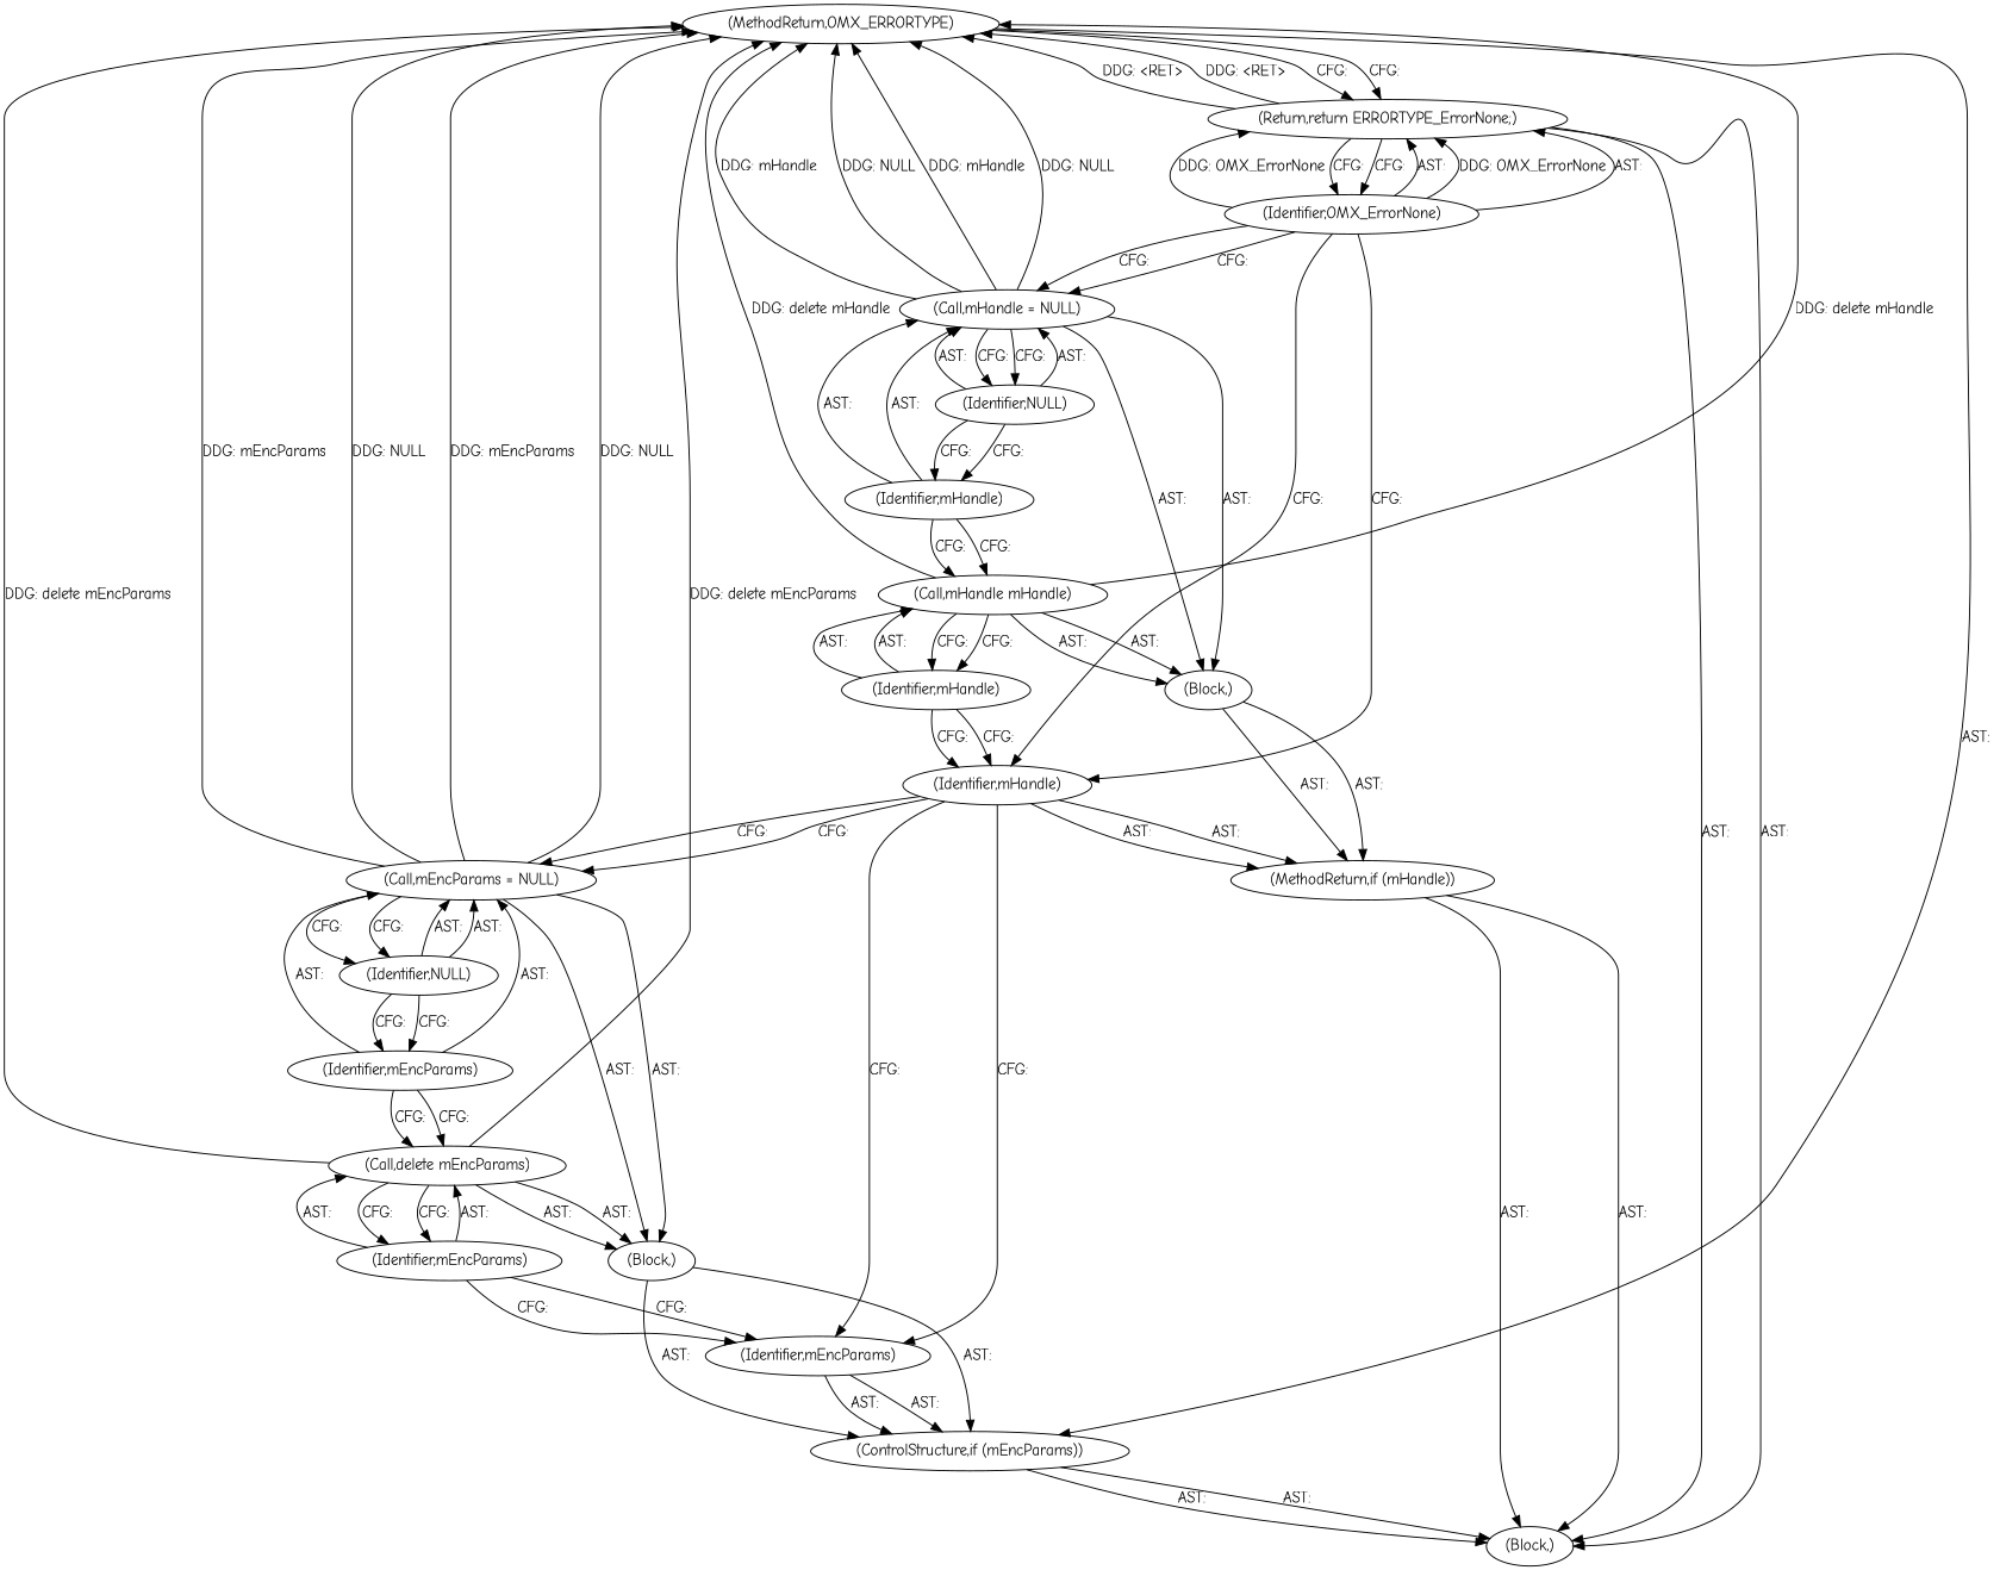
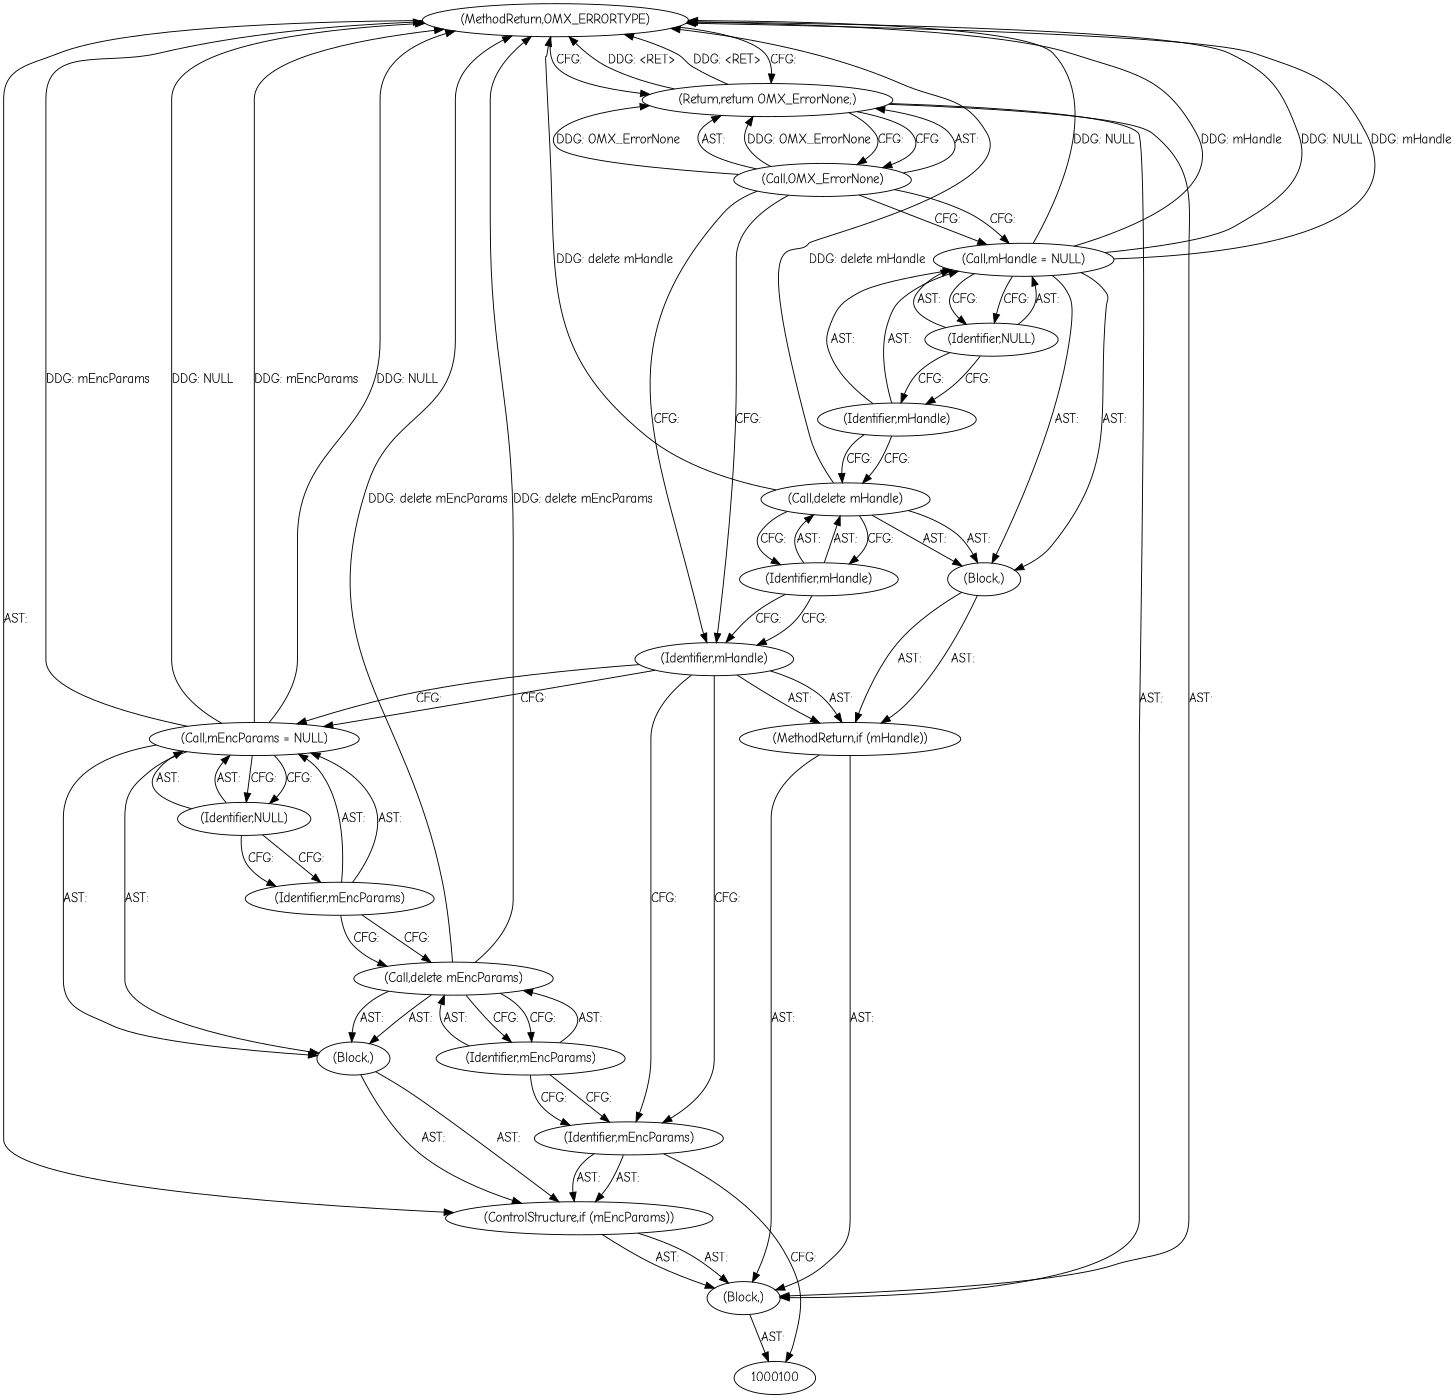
  digraph {
    fontname="Comic Neue"
    node [fontname="Comic Neue"]
    edge [fontname="Comic Neue"]
    n1 [label="(MethodReturn,OMX_ERRORTYPE)"]
-   n2 [label="(Return,return ERRORTYPE_ErrorNone;)"]
+   n2 [label="(Return,return OMX_ErrorNone;)"]
    n3 [label="(ControlStructure,if (mEncParams))"]
    n4 [label="(Block,)"]
-   n5 [label="(Identifier,OMX_ErrorNone)"]
+   n5 [label="(Call,OMX_ErrorNone)"]
+   1000100
    n7 [label="(Identifier,mHandle)"]
    n8 [label="(Call,mHandle = NULL)"]
    n9 [label="(Identifier,mEncParams)"]
    n10 [label="(Call,mEncParams = NULL)"]
    n11 [label="(MethodReturn,if (mHandle))"]
    n12 [label="(Block,)"]
    n13 [label="(Identifier,NULL)"]
    n14 [label="(Block,)"]
    n15 [label="(Identifier,mEncParams)"]
    n16 [label="(Call,delete mEncParams)"]
    n17 [label="(Identifier,NULL)"]
    n18 [label="(Identifier,mEncParams)"]
    n19 [label="(Identifier,mHandle)"]
-   n20 [label="(Call,mHandle mHandle)"]
+   n20 [label="(Call,delete mHandle)"]
    n21 [label="(Identifier,mHandle)"]
    n1 -> n2 [label="CFG: "]
    n1 -> n2 [label="CFG: "]
    n1 -> n3 [label="AST: "]
    n2 -> n1 [label="DDG: <RET>"]
    n2 -> n1 [label="DDG: <RET>"]
    n2 -> n4 [label="AST: "]
    n2 -> n4 [label="AST: "]
    n2 -> n5 [label="CFG: "]
    n2 -> n5 [label="CFG: "]
    n3 -> n4 [label="AST: "]
    n3 -> n4 [label="AST: "]
+   n4 -> 1000100 [label="AST: "]
    n5 -> n2 [label="AST: "]
    n5 -> n2 [label="DDG: OMX_ErrorNone"]
    n5 -> n2 [label="AST: "]
    n5 -> n2 [label="DDG: OMX_ErrorNone"]
    n5 -> n7 [label="CFG: "]
    n5 -> n7 [label="CFG: "]
    n5 -> n8 [label="CFG: "]
    n5 -> n8 [label="CFG: "]
    n7 -> n9 [label="CFG: "]
    n7 -> n9 [label="CFG: "]
    n7 -> n10 [label="CFG: "]
    n7 -> n10 [label="CFG: "]
    n7 -> n11 [label="AST: "]
    n7 -> n11 [label="AST: "]
    n8 -> n1 [label="DDG: NULL"]
    n8 -> n1 [label="DDG: mHandle"]
    n8 -> n1 [label="DDG: NULL"]
    n8 -> n1 [label="DDG: mHandle"]
    n8 -> n12 [label="AST: "]
    n8 -> n12 [label="AST: "]
    n8 -> n13 [label="CFG: "]
    n8 -> n13 [label="CFG: "]
    n9 -> n3 [label="AST: "]
    n9 -> n3 [label="AST: "]
+   n9 -> 1000100 [label="CFG: "]
    n10 -> n1 [label="DDG: mEncParams"]
    n10 -> n1 [label="DDG: NULL"]
    n10 -> n1 [label="DDG: mEncParams"]
    n10 -> n1 [label="DDG: NULL"]
    n10 -> n14 [label="AST: "]
    n10 -> n14 [label="AST: "]
    n10 -> n17 [label="CFG: "]
    n10 -> n17 [label="CFG: "]
    n11 -> n4 [label="AST: "]
    n11 -> n4 [label="AST: "]
    n12 -> n11 [label="AST: "]
    n12 -> n11 [label="AST: "]
    n13 -> n8 [label="AST: "]
    n13 -> n8 [label="AST: "]
    n13 -> n21 [label="CFG: "]
    n13 -> n21 [label="CFG: "]
    n14 -> n3 [label="AST: "]
    n14 -> n3 [label="AST: "]
    n15 -> n9 [label="CFG: "]
    n15 -> n9 [label="CFG: "]
    n15 -> n16 [label="AST: "]
    n15 -> n16 [label="AST: "]
    n16 -> n1 [label="DDG: delete mEncParams"]
    n16 -> n1 [label="DDG: delete mEncParams"]
    n16 -> n14 [label="AST: "]
    n16 -> n14 [label="AST: "]
    n16 -> n15 [label="CFG: "]
    n16 -> n15 [label="CFG: "]
    n17 -> n10 [label="AST: "]
    n17 -> n10 [label="AST: "]
    n17 -> n18 [label="CFG: "]
    n17 -> n18 [label="CFG: "]
    n18 -> n10 [label="AST: "]
    n18 -> n10 [label="AST: "]
    n18 -> n16 [label="CFG: "]
    n18 -> n16 [label="CFG: "]
    n19 -> n7 [label="CFG: "]
    n19 -> n7 [label="CFG: "]
    n19 -> n20 [label="AST: "]
    n19 -> n20 [label="AST: "]
    n20 -> n1 [label="DDG: delete mHandle"]
    n20 -> n1 [label="DDG: delete mHandle"]
    n20 -> n12 [label="AST: "]
    n20 -> n12 [label="AST: "]
    n20 -> n19 [label="CFG: "]
    n20 -> n19 [label="CFG: "]
    n21 -> n8 [label="AST: "]
    n21 -> n8 [label="AST: "]
    n21 -> n20 [label="CFG: "]
    n21 -> n20 [label="CFG: "]
  }
